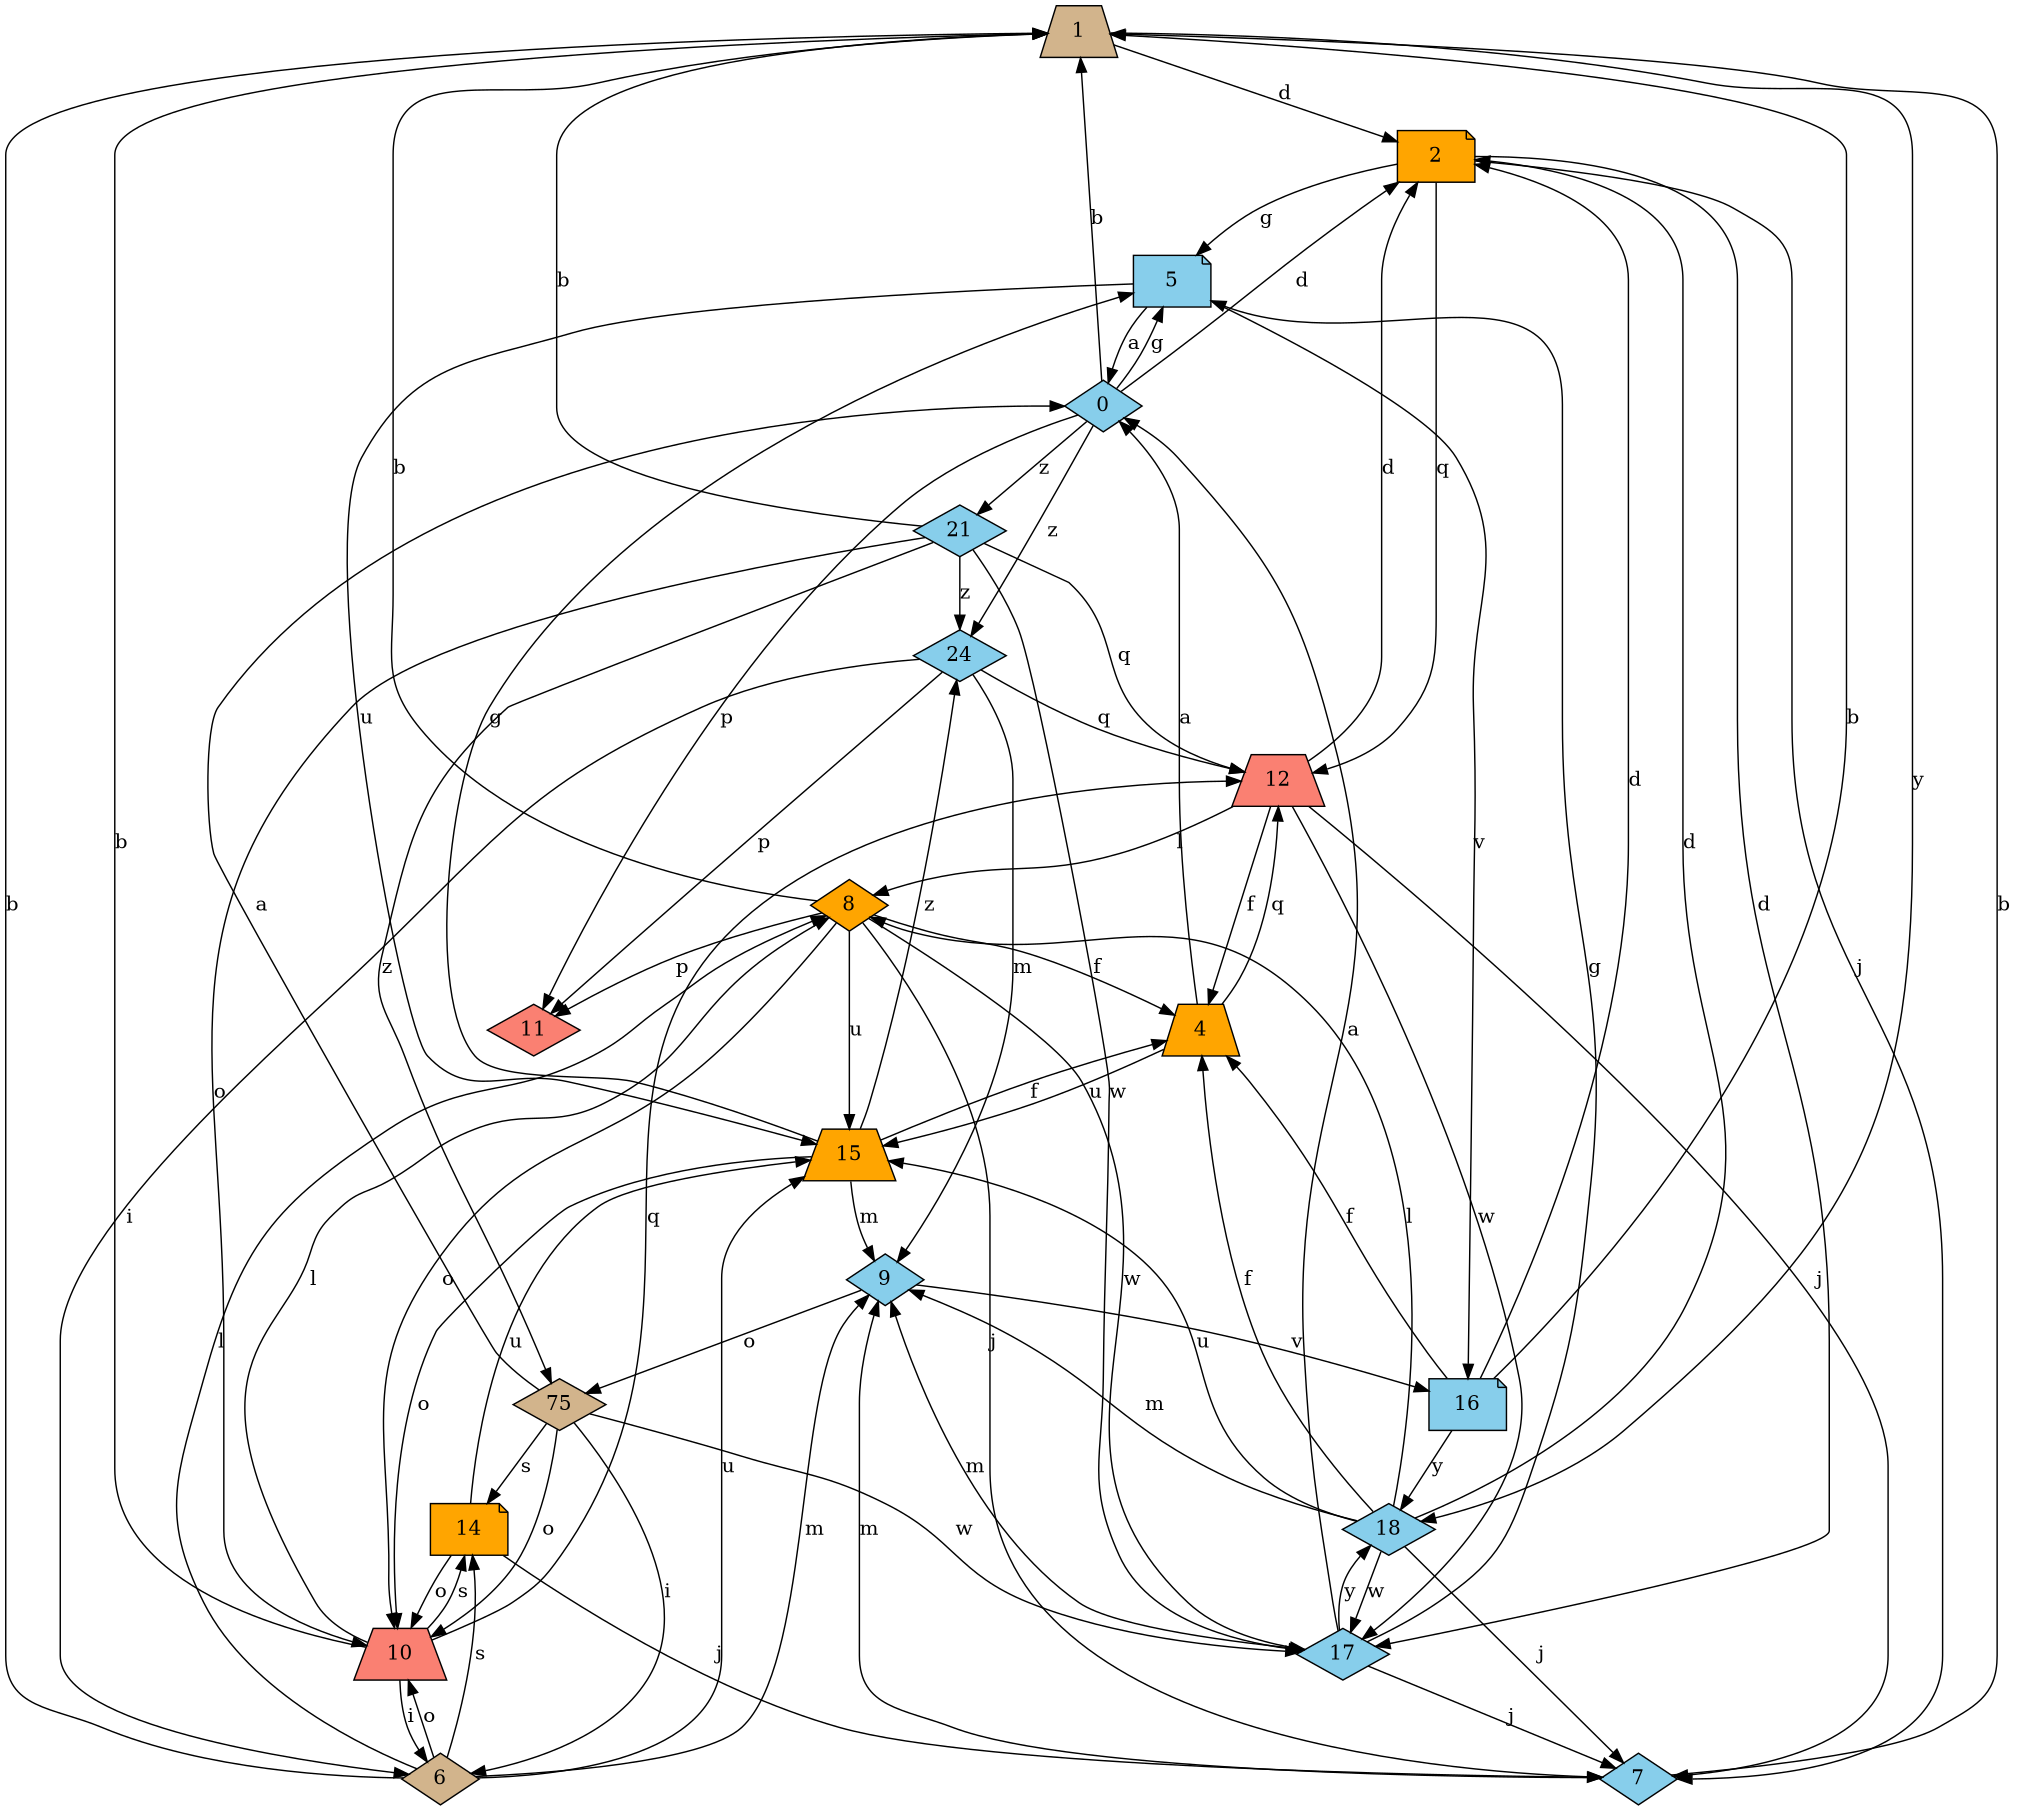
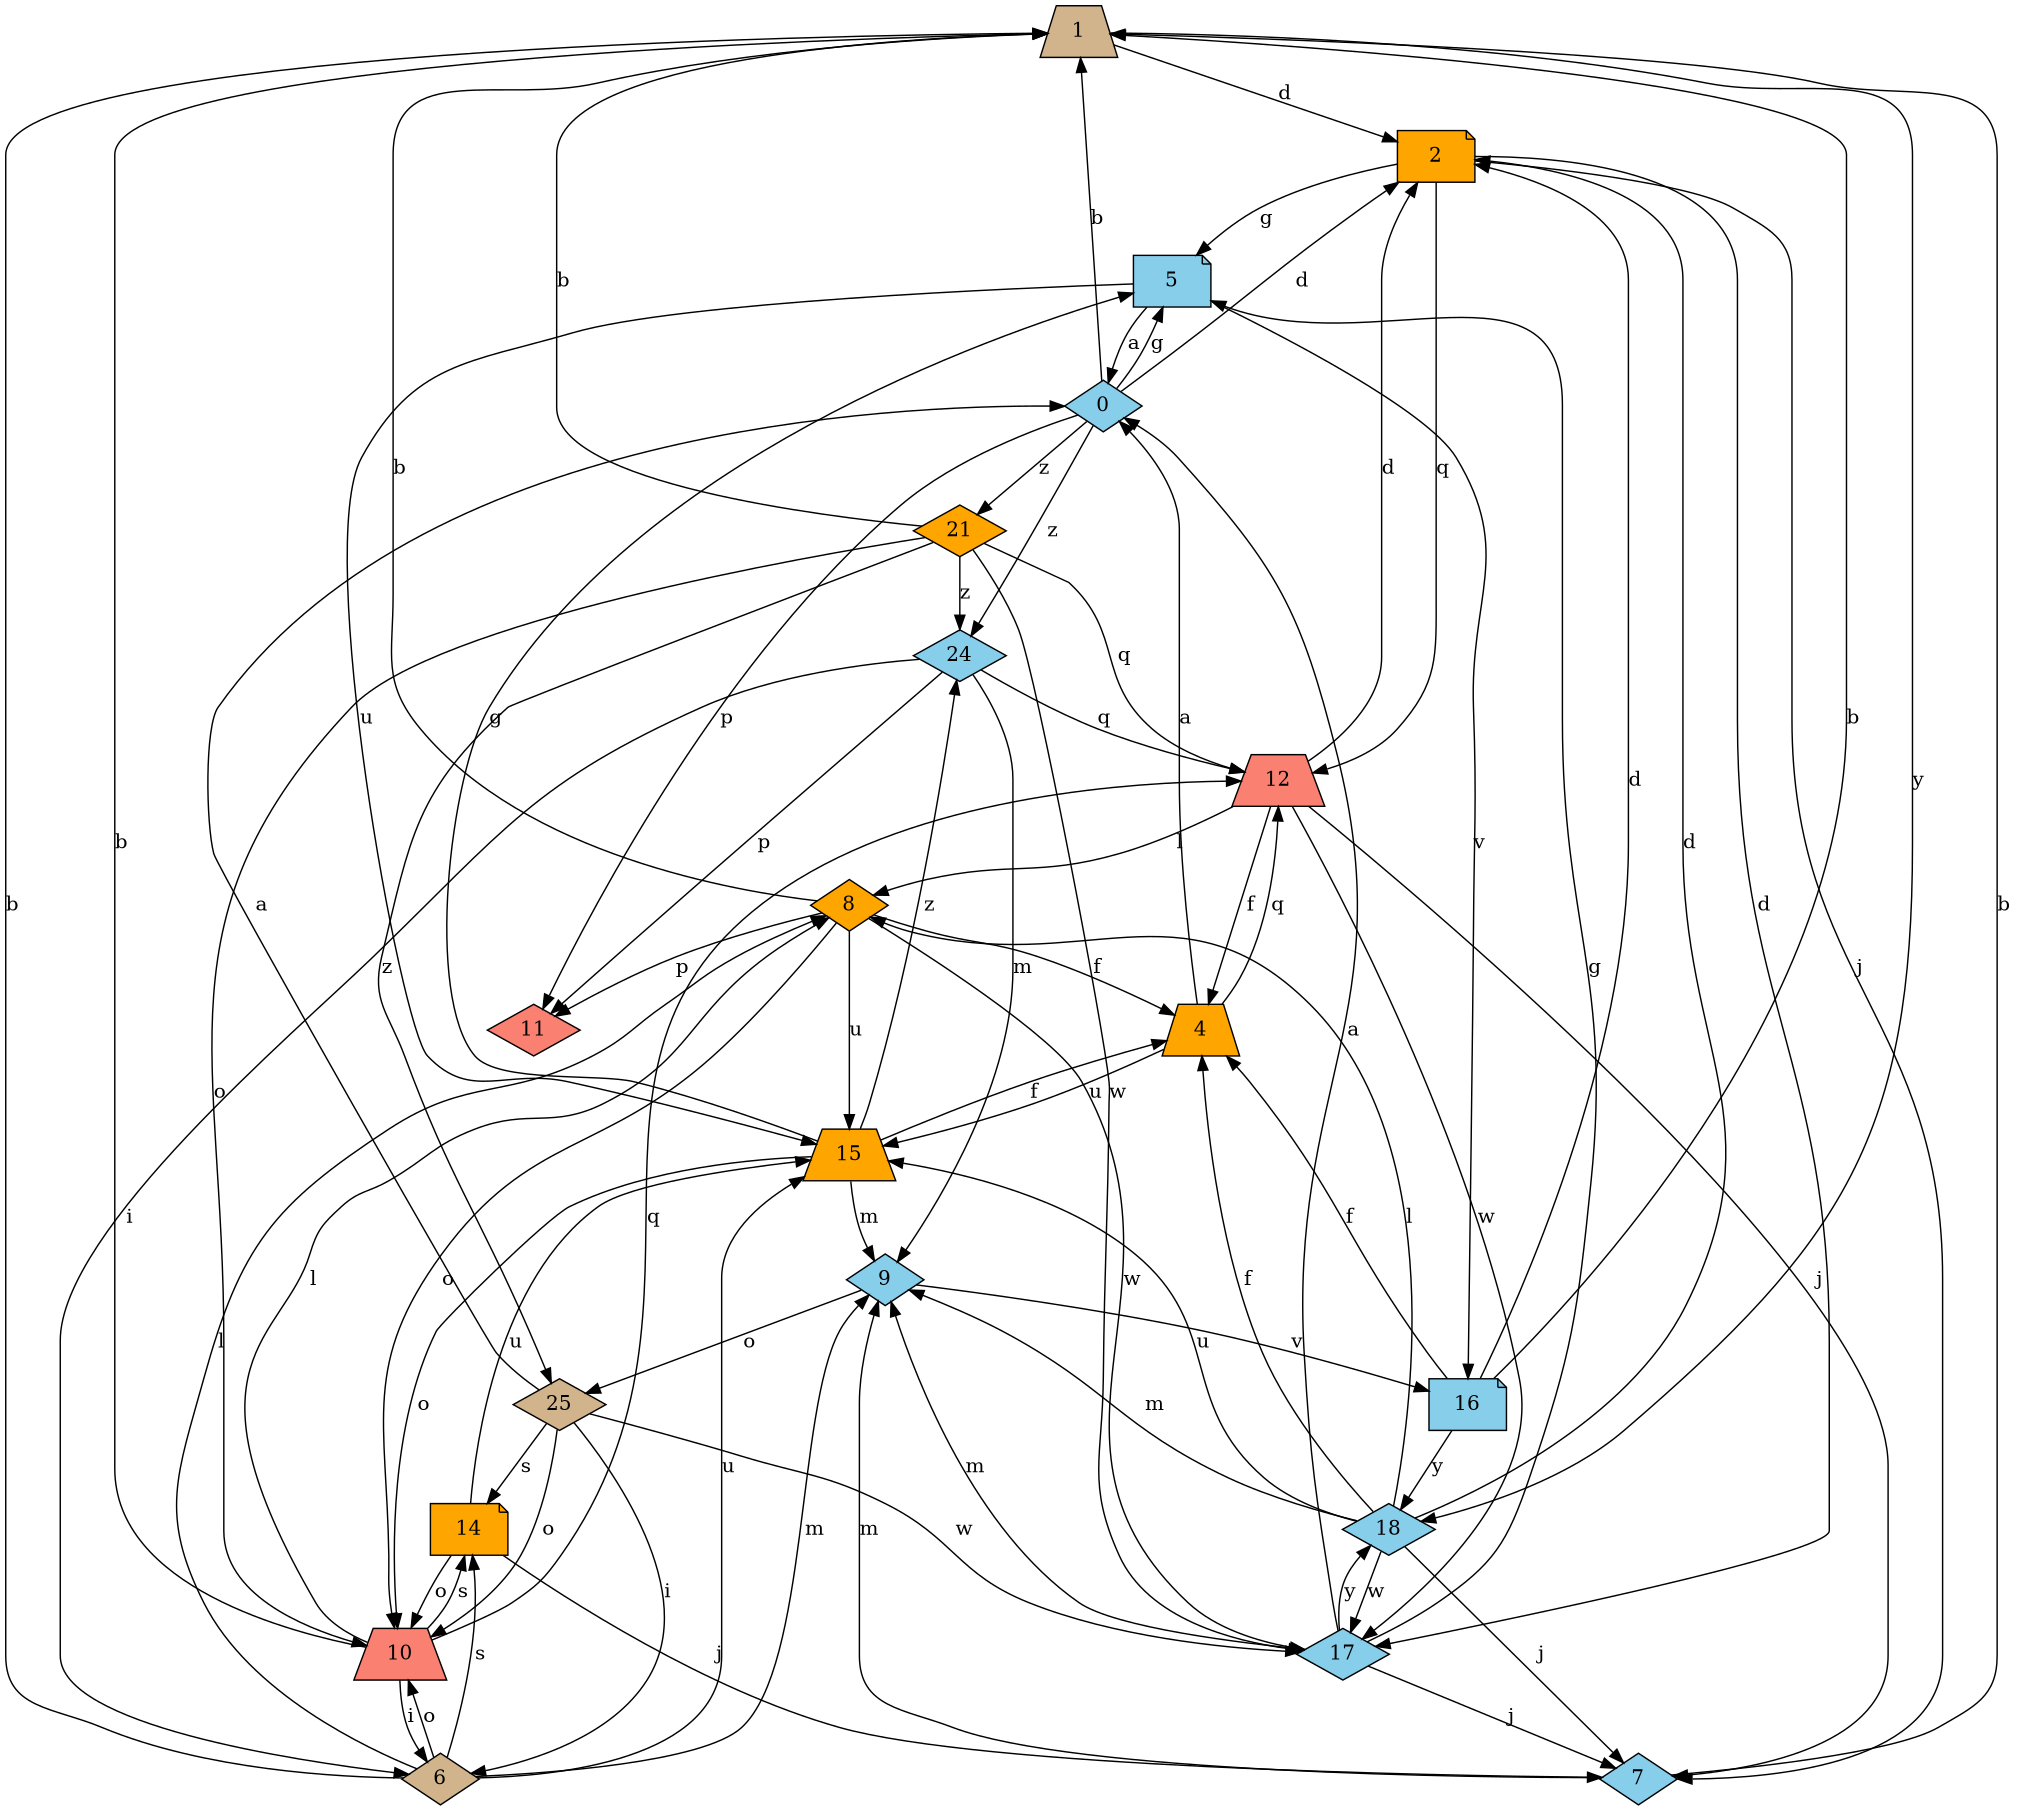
  strict digraph {
    node [fillcolor=skyblue shape=diamond style=filled]
    1 [fillcolor=tan shape=trapezium]
    0
    2 [fillcolor=orange shape=note]
    5 [shape=note]
    11 [fillcolor=salmon]
-   21
+   21 [fillcolor=orange]
    24
    18
    7
    12 [fillcolor=salmon shape=trapezium]
    17
    15 [fillcolor=orange shape=trapezium]
    16 [shape=note]
    10 [fillcolor=salmon shape=trapezium]
-   25 [fillcolor=tan label=75]
+   25 [fillcolor=tan]
    6 [fillcolor=tan]
    9
    4 [fillcolor=orange shape=trapezium]
    8 [fillcolor=orange]
    14 [fillcolor=orange shape=note]
    1 -> 2 [label=d]
    1 -> 18 [label=y]
    0 -> 1 [label=b]
    0 -> 2 [label=d]
    0 -> 5 [label=g]
    0 -> 11 [label=p]
    0 -> 21 [label=z]
    0 -> 24 [label=z]
    2 -> 5 [label=g]
    2 -> 7 [label=j]
    2 -> 12 [label=q]
    2 -> 17 [label=d]
    5 -> 0 [label=a]
    5 -> 15 [label=u]
    5 -> 16 [label=v]
    21 -> 1 [label=b]
    21 -> 24 [label=z]
    21 -> 12 [label=q]
    21 -> 17 [label=w]
    21 -> 10 [label=o]
    21 -> 25 [label=z]
    24 -> 11 [label=p]
    24 -> 12 [label=q]
    24 -> 6 [label=i]
    24 -> 9 [label=m]
    18 -> 2 [label=d]
    18 -> 7 [label=j]
    18 -> 17 [label=w]
    18 -> 15 [label=u]
    18 -> 9 [label=m]
    18 -> 4 [label=f]
    18 -> 8 [label=l]
    7 -> 1 [label=b]
    7 -> 9 [label=m]
    12 -> 2 [label=d]
    12 -> 7 [label=j]
    12 -> 17 [label=w]
    12 -> 4 [label=f]
    12 -> 8 [label=l]
    17 -> 0 [label=a]
    17 -> 5 [label=g]
    17 -> 18 [label=y]
    17 -> 7 [label=j]
    17 -> 9 [label=m]
    15 -> 5 [label=g]
    15 -> 24 [label=z]
    15 -> 10 [label=o]
    15 -> 9 [label=m]
    15 -> 4 [label=f]
    16 -> 1 [label=b]
    16 -> 2 [label=d]
    16 -> 18 [label=y]
    16 -> 4 [label=f]
    10 -> 1 [label=b]
    10 -> 12 [label=q]
    10 -> 6 [label=i]
    10 -> 8 [label=l]
    10 -> 14 [label=s]
    25 -> 0 [label=a]
    25 -> 17 [label=w]
    25 -> 10 [label=o]
    25 -> 6 [label=i]
    25 -> 14 [label=s]
    6 -> 1 [label=b]
    6 -> 15 [label=u]
    6 -> 10 [label=o]
    6 -> 9 [label=m]
    6 -> 8 [label=l]
    6 -> 14 [label=s]
    9 -> 16 [label=v]
    9 -> 25 [label=o]
    4 -> 0 [label=a]
    4 -> 12 [label=q]
    4 -> 15 [label=u]
    8 -> 1 [label=b]
    8 -> 11 [label=p]
-   8 -> 7 [label=j]
    8 -> 17 [label=w]
    8 -> 15 [label=u]
    8 -> 10 [label=o]
    8 -> 4 [label=f]
    14 -> 7 [label=j]
    14 -> 15 [label=u]
    14 -> 10 [label=o]
  }
